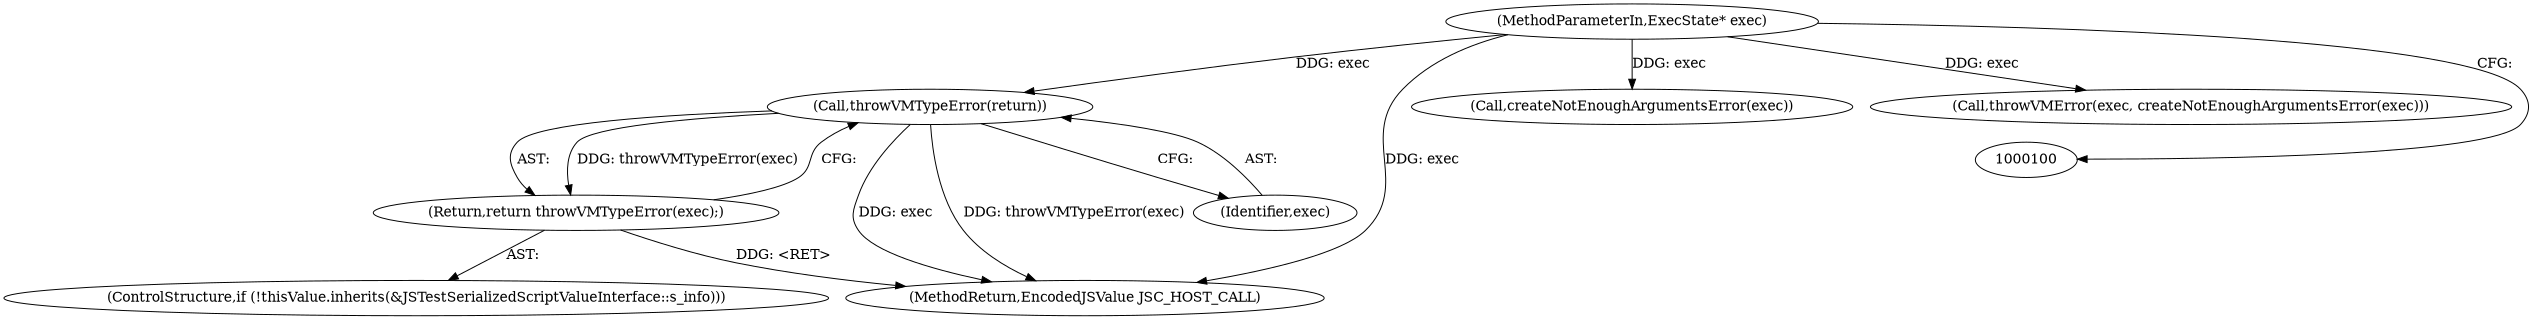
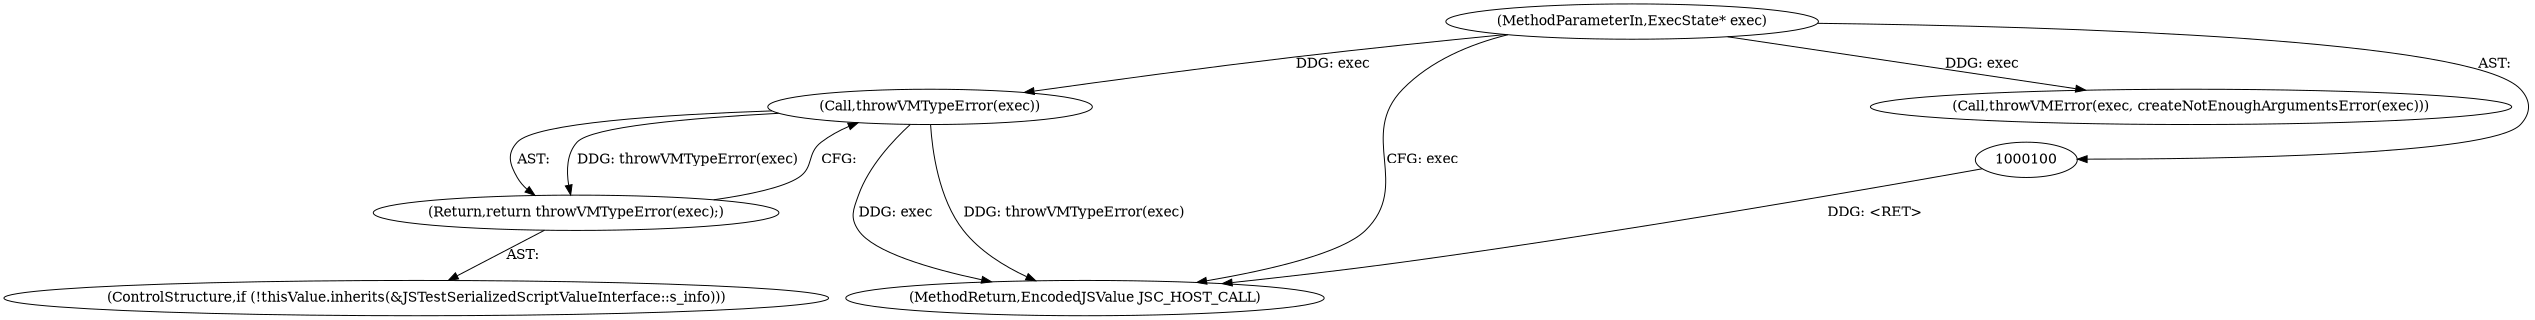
  digraph {
-   n1 [label="(Call,throwVMTypeError(return))"]
+   n1 [label="(Call,throwVMTypeError(exec))"]
    n2 [label="(Return,return throwVMTypeError(exec);)"]
    n3 [label="(MethodReturn,EncodedJSValue JSC_HOST_CALL)"]
-   n4 [label="(Identifier,exec)"]
    n5 [label="(ControlStructure,if (!thisValue.inherits(&JSTestSerializedScriptValueInterface::s_info)))"]
    n6 [label="(MethodParameterIn,ExecState* exec)"]
-   n7 [label="(Call,createNotEnoughArgumentsError(exec))"]
    n8 [label="(Call,throwVMError(exec, createNotEnoughArgumentsError(exec)))"]
    1000100
    n1 -> n2 [label="AST: "]
    n1 -> n2 [label="DDG: throwVMTypeError(exec)"]
    n1 -> n3 [label="DDG: exec"]
    n1 -> n3 [label="DDG: throwVMTypeError(exec)"]
-   n1 -> n4 [label="CFG: "]
    n2 -> n1 [label="CFG: "]
-   n2 -> n3 [label="DDG: <RET>"]
+   1000100 -> n3 [label="DDG: <RET>"]
    n2 -> n5 [label="AST: "]
-   n4 -> n1 [label="AST: "]
    n6 -> n1 [label="DDG: exec"]
-   n6 -> n3 [label="DDG: exec"]
-   n6 -> n7 [label="DDG: exec"]
+   n6 -> n3 [label="CFG: exec"]
    n6 -> n8 [label="DDG: exec"]
-   n6 -> 1000100 [label="CFG: "]
+   n6 -> 1000100 [label="AST: "]
  }
